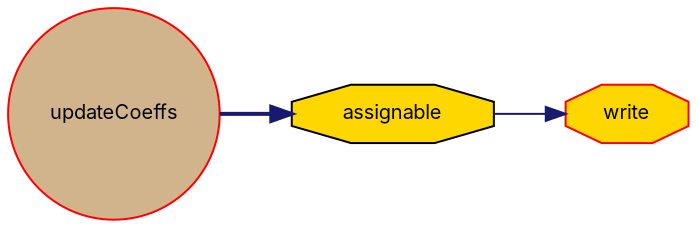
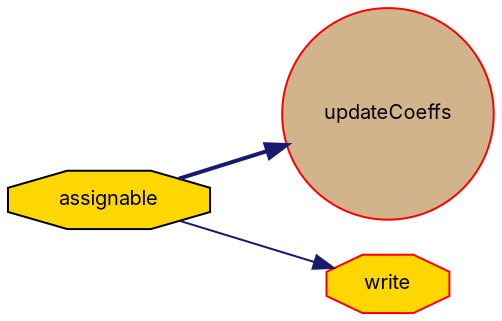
  digraph {
    fontname=Inter
    rankdir=LR
    node [color=red fillcolor=gold fontname=Inter fontsize=10 shape=octagon style=filled]
    edge [color=midnightblue fontname=Inter fontsize=10 labelfontname=Helvetica labelfontsize=10]
    n1 [color=black fontcolor=black height=0.2 label=assignable width=0.4]
    n2 [fillcolor=tan height=0.2 label=updateCoeffs shape=circle width=0.4]
    n3 [height=0.2 label=write width=0.4]
-   n2 -> n1 [style=bold]
+   n1 -> n2 [style=bold]
    n1 -> n3 [style=solid]
  }
